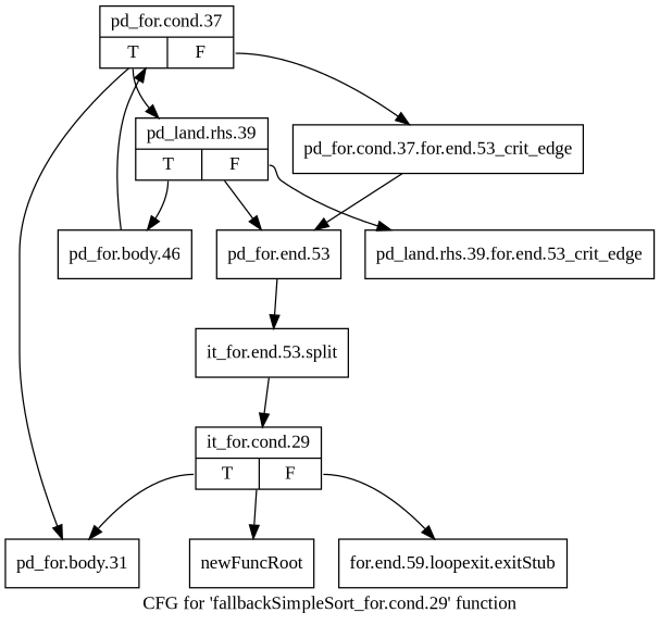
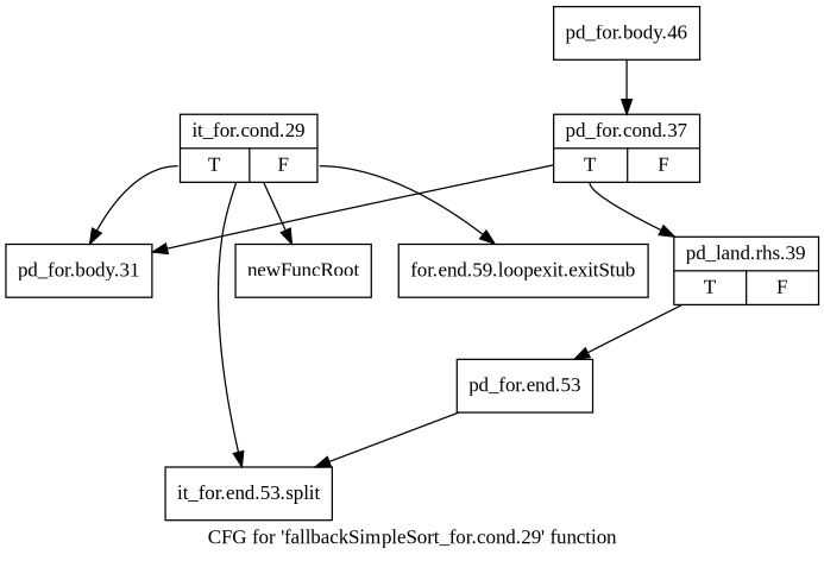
  digraph {
    fontname="Liberation Serif"
    label="CFG for 'fallbackSimpleSort_for.cond.29' function"
    node [fontname="Liberation Serif" shape=record]
    edge [fontname="Liberation Serif"]
    n1 [label="{newFuncRoot}"]
    n2 [label="{it_for.cond.29|{<s0>T|<s1>F}}"]
    n3 [label="{for.end.59.loopexit.exitStub}"]
    n4 [label="{pd_for.body.31}"]
    n5 [label="{pd_for.cond.37|{<s0>T|<s1>F}}"]
    n6 [label="{pd_land.rhs.39|{<s0>T|<s1>F}}"]
-   n7 [label="{pd_for.cond.37.for.end.53_crit_edge}"]
    n8 [label="{pd_for.body.46}"]
-   n9 [label="{pd_land.rhs.39.for.end.53_crit_edge}"]
    n10 [label="{pd_for.end.53}"]
    n11 [label="{it_for.end.53.split}"]
    n2 -> n1
    n2 -> n3 [tailport=s1]
    n2 -> n4 [tailport=s0]
    n5 -> n4
    n5 -> n6 [tailport=s0]
-   n5 -> n7 [tailport=s1]
-   n6 -> n8 [tailport=s0]
-   n6 -> n9 [tailport=s1]
    n6 -> n10
-   n7 -> n10
    n8 -> n5
    n10 -> n11
-   n11 -> n2
+   n2 -> n11
  }
